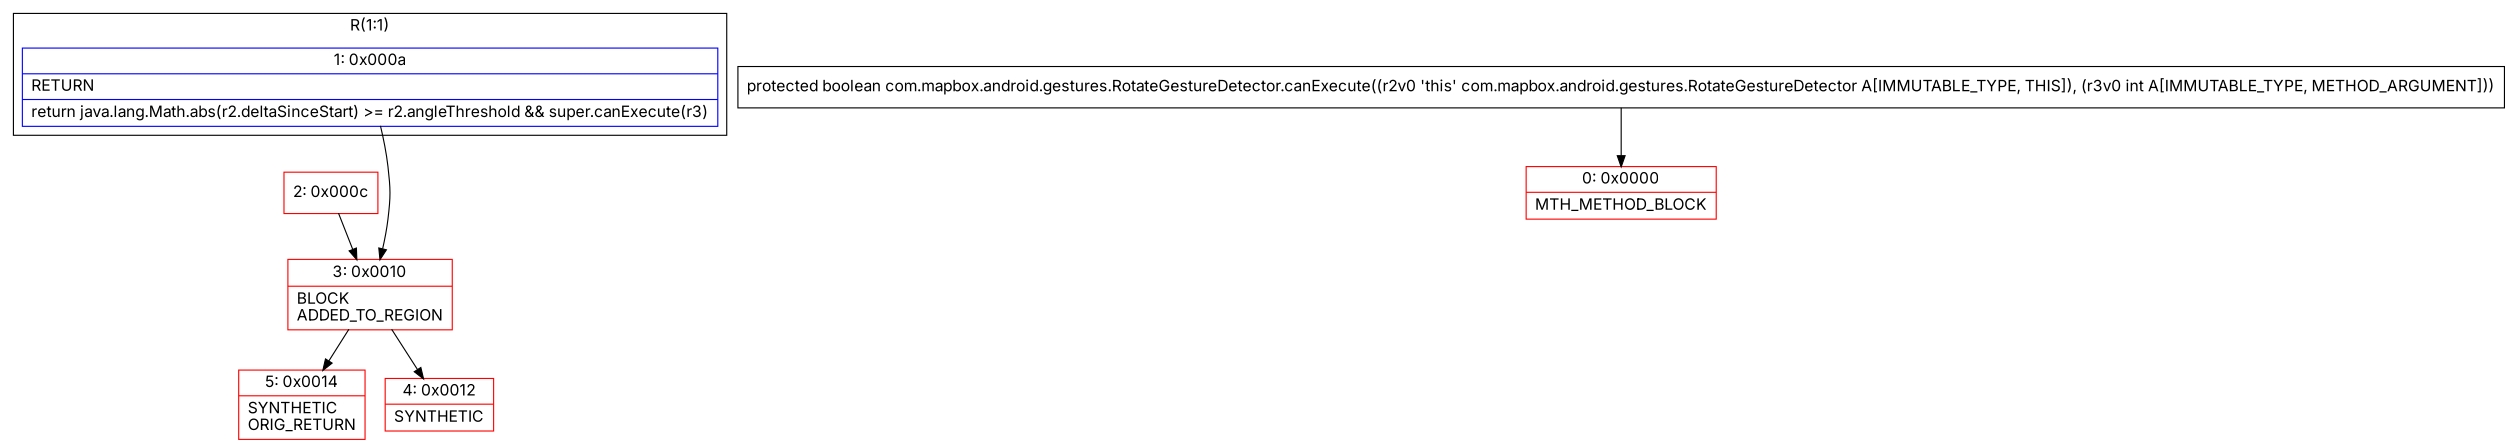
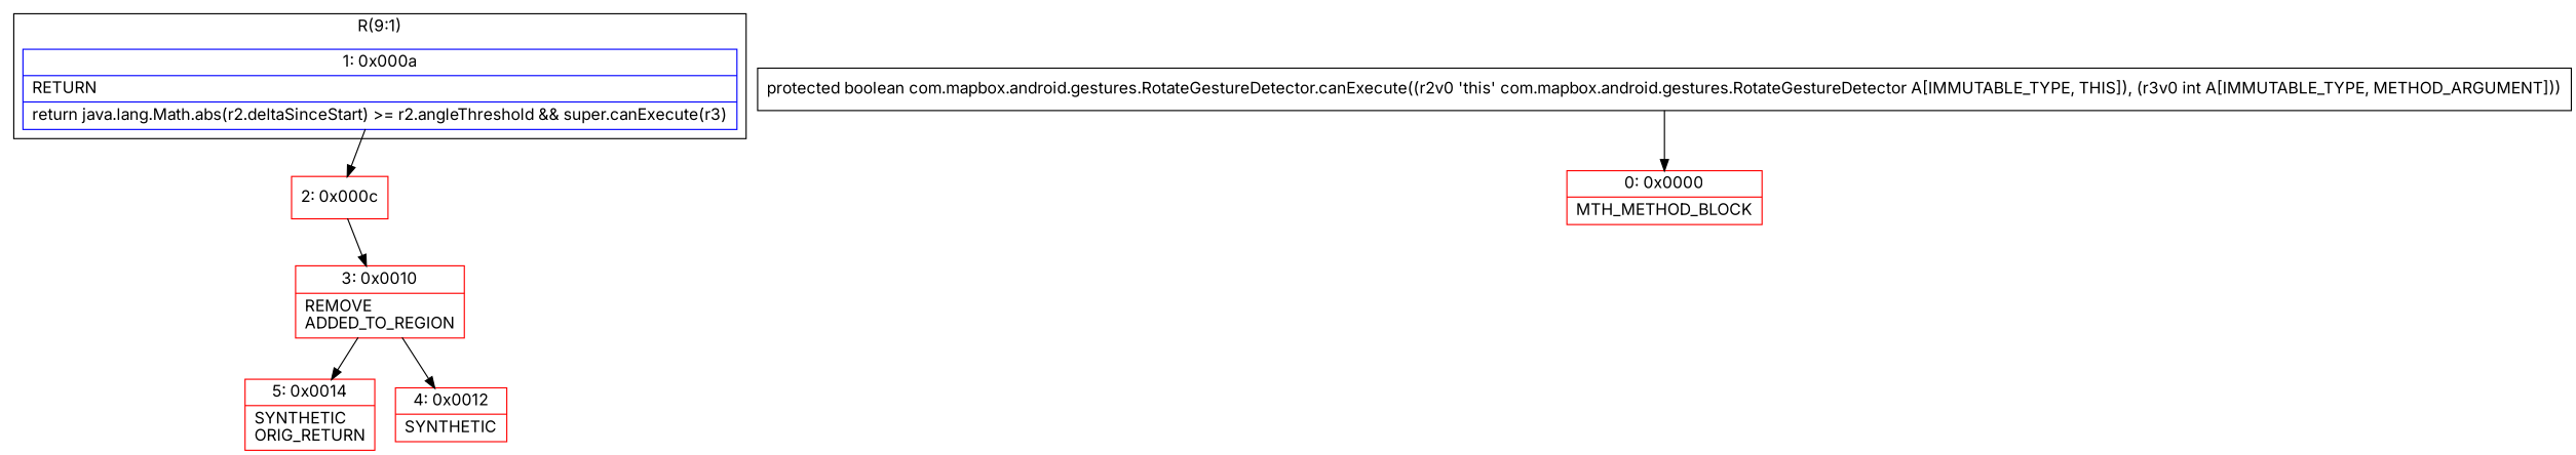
  digraph {
    fontname=Inter
    node [color=red fontname=Inter shape=record]
    edge [fontname=Inter]
    n1 [color=blue label="{1\:\ 0x000a|RETURN\l|return java.lang.Math.abs(r2.deltaSinceStart) \>= r2.angleThreshold && super.canExecute(r3)\l}"]
    n2 [label="{2\:\ 0x000c}"]
-   n3 [label="{3\:\ 0x0010|BLOCK\lADDED_TO_REGION\l}"]
+   n3 [label="{3\:\ 0x0010|REMOVE\lADDED_TO_REGION\l}"]
    n4 [label="{5\:\ 0x0014|SYNTHETIC\lORIG_RETURN\l}"]
    n5 [label="{0\:\ 0x0000|MTH_METHOD_BLOCK\l}"]
    n6 [label="{4\:\ 0x0012|SYNTHETIC\l}"]
    n7 [label="{protected boolean com.mapbox.android.gestures.RotateGestureDetector.canExecute((r2v0 'this' com.mapbox.android.gestures.RotateGestureDetector A[IMMUTABLE_TYPE, THIS]), (r3v0 int A[IMMUTABLE_TYPE, METHOD_ARGUMENT])) }" color=""]
    subgraph cluster_1 {
-     label="R(1:1)"
+     label="R(9:1)"
      n1
    }
-   n1 -> n3
+   n1 -> n2
    n2 -> n3
    n3 -> n4
    n3 -> n6
    n7 -> n5
  }
